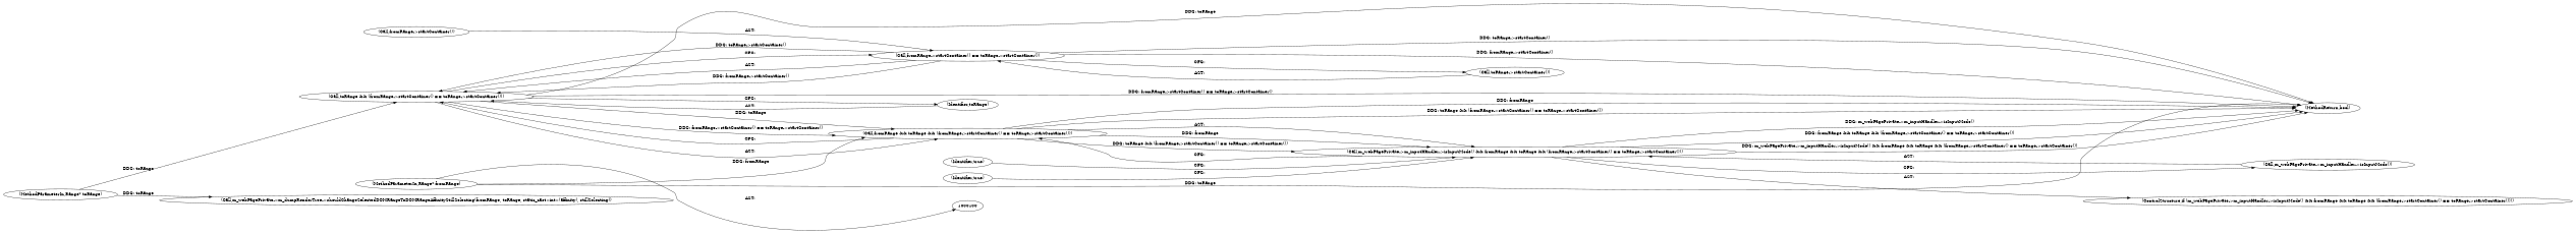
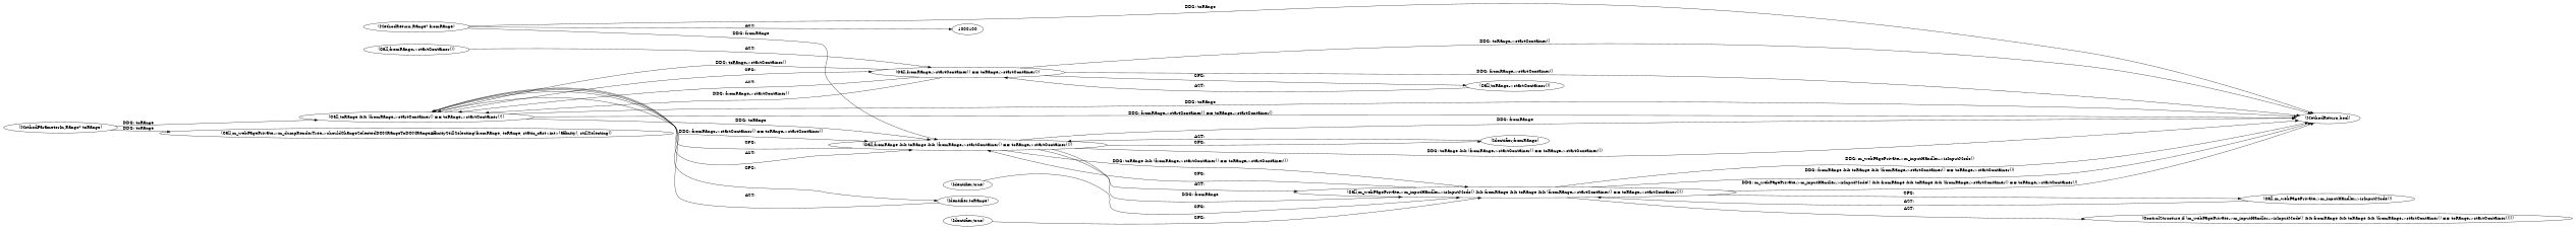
  digraph {
    rankdir=LR
    n1 [label="(Call,toRange && (fromRange->startContainer() == toRange->startContainer()))"]
    n2 [label="(Call,fromRange->startContainer() == toRange->startContainer())"]
    n3 [label="(Call,fromRange && toRange && (fromRange->startContainer() == toRange->startContainer()))"]
    n4 [label="(Identifier,toRange)"]
    n5 [label="(MethodReturn,bool)"]
    n6 [label="(Call,toRange->startContainer())"]
    n7 [label="(Call,m_webPagePrivate->m_inputHandler->isInputMode() && fromRange && toRange && (fromRange->startContainer() == toRange->startContainer()))"]
+   n8 [label="(Identifier,fromRange)"]
    n9 [label="(MethodParameterIn,Range* toRange)"]
    n10 [label="(Call,m_webPagePrivate->m_dumpRenderTree->shouldChangeSelectedDOMRangeToDOMRangeAffinityStillSelecting(fromRange, toRange, static_cast<int>(affinity), stillSelecting))"]
    n11 [label="(ControlStructure,if (m_webPagePrivate->m_inputHandler->isInputMode() && fromRange && toRange && (fromRange->startContainer() == toRange->startContainer())))"]
    n12 [label="(Call,m_webPagePrivate->m_inputHandler->isInputMode())"]
    n13 [label="(Identifier,true)"]
-   n14 [label="(MethodParameterIn,Range* fromRange)"]
+   n14 [label="(MethodReturn,Range* fromRange)"]
    1000100
    n16 [label="(Identifier,true)"]
    n17 [label="(Call,fromRange->startContainer())"]
    n1 -> n2 [label="CFG: "]
    n1 -> n3 [label="AST: "]
    n1 -> n3 [label="DDG: toRange"]
    n1 -> n3 [label="DDG: fromRange->startContainer() == toRange->startContainer()"]
    n1 -> n4 [label="CFG: "]
    n1 -> n5 [label="DDG: toRange"]
    n1 -> n5 [label="DDG: fromRange->startContainer() == toRange->startContainer()"]
    n2 -> n1 [label="AST: "]
    n2 -> n1 [label="DDG: fromRange->startContainer()"]
    n2 -> n1 [label="DDG: toRange->startContainer()"]
    n2 -> n5 [label="DDG: toRange->startContainer()"]
    n2 -> n5 [label="DDG: fromRange->startContainer()"]
    n2 -> n6 [label="CFG: "]
    n3 -> n1 [label="CFG: "]
    n3 -> n5 [label="DDG: toRange && (fromRange->startContainer() == toRange->startContainer())"]
    n3 -> n5 [label="DDG: fromRange"]
    n3 -> n7 [label="AST: "]
    n3 -> n7 [label="DDG: fromRange"]
    n3 -> n7 [label="DDG: toRange && (fromRange->startContainer() == toRange->startContainer())"]
+   n3 -> n8 [label="CFG: "]
    n4 -> n1 [label="AST: "]
    n6 -> n2 [label="AST: "]
    n7 -> n3 [label="CFG: "]
    n7 -> n5 [label="DDG: fromRange && toRange && (fromRange->startContainer() == toRange->startContainer())"]
    n7 -> n5 [label="DDG: m_webPagePrivate->m_inputHandler->isInputMode() && fromRange && toRange && (fromRange->startContainer() == toRange->startContainer())"]
    n7 -> n5 [label="DDG: m_webPagePrivate->m_inputHandler->isInputMode()"]
    n7 -> n11 [label="AST: "]
    n7 -> n12 [label="CFG: "]
+   n8 -> n3 [label="AST: "]
    n9 -> n1 [label="DDG: toRange"]
    n9 -> n10 [label="DDG: toRange"]
    n12 -> n7 [label="AST: "]
    n13 -> n7 [label="CFG: "]
    n14 -> n3 [label="DDG: fromRange"]
    n14 -> n5 [label="DDG: toRange"]
    n14 -> 1000100 [label="AST: "]
    n16 -> n7 [label="CFG: "]
    n17 -> n2 [label="AST: "]
  }
